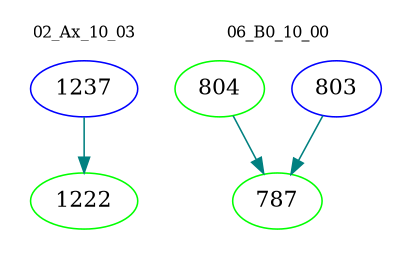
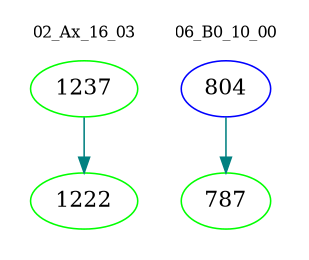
  digraph {
    node [color=blue]
    edge [color=teal style=solid]
-   n1 [label=1237]
+   n1 [color=green label=1237]
    n2 [color=green label=1222]
-   n3 [label=803]
    n4 [color=green label=787]
-   n5 [color=green label=804]
+   n5 [label=804]
    subgraph cluster_1 {
      color=white
      fontsize=10
-     label="02_Ax_10_03"
+     label="02_Ax_16_03"
      n1
      n2
    }
    subgraph cluster_2 {
      color=white
      fontsize=10
      label="06_B0_10_00"
-     n3
      n4
      n5
    }
    n1 -> n2
-   n3 -> n4
    n5 -> n4
  }
